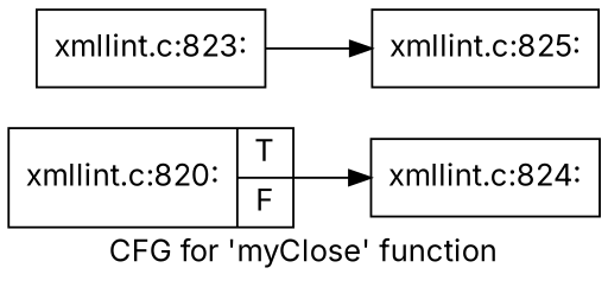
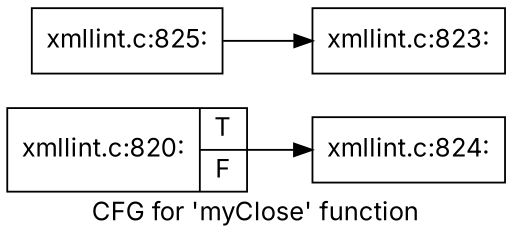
  digraph {
    fontname=Inter
    label="CFG for 'myClose' function"
    rankdir=LR
    node [fontname=Inter shape=record]
    edge [fontname=Inter]
    n1 [label="{xmllint.c:820:|{<s0>T|<s1>F}}"]
    n2 [label="{xmllint.c:824:}"]
    n3 [label="{xmllint.c:823:}"]
    n4 [label="{xmllint.c:825:}"]
    n1 -> n2
-   n3 -> n4
+   n4 -> n3
  }
